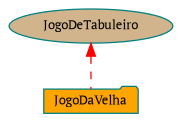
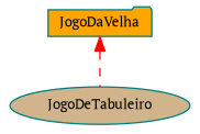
  digraph {
    fontname="PT Serif"
    node [color=teal fontname="PT Serif" fontsize=10 style=filled]
    n1 [fillcolor=orange fontcolor=black height=0.2 label=JogoDaVelha shape=folder width=0.4]
    n2 [fillcolor=tan height=0.2 label=JogoDeTabuleiro shape=ellipse width=0.4]
-   n2 -> n1 [color=red dir=back fontname="PT Serif" fontsize=10 labelfontname=Helvetica labelfontsize=10 style=dashed]
+   n1 -> n2 [color=red dir=back fontname="PT Serif" fontsize=10 labelfontname=Helvetica labelfontsize=10 style=dashed]
  }
